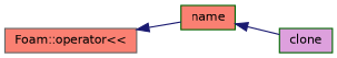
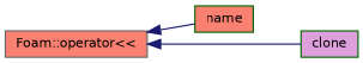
  digraph {
    rankdir=LR
    node [color=darkgreen fillcolor=salmon fontname=Helvetica fontsize=10 shape=record style=filled]
    edge [color=midnightblue dir=back fontname=Helvetica fontsize=10 labelfontname=Helvetica labelfontsize=10 style=solid]
    n1 [fontcolor=black height=0.2 label=name width=0.4]
    n2 [fillcolor=plum height=0.2 label=clone width=0.4]
    n3 [color=gray40 height=0.2 label="Foam::operator\<\<" width=0.4]
-   n1 -> n2
+   n3 -> n2
    n3 -> n1
  }
